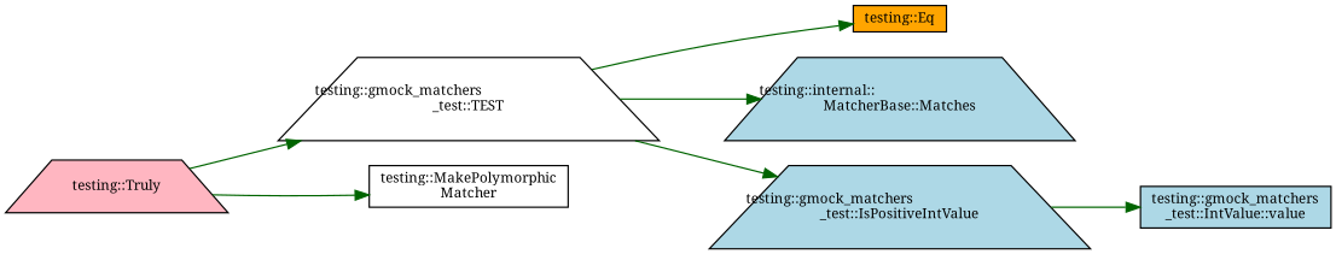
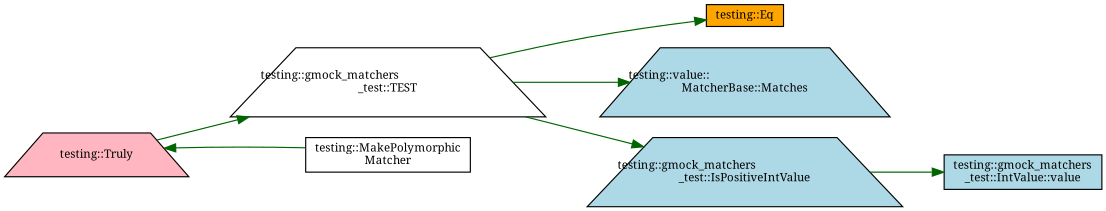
  digraph {
    fontname="Noto Serif"
    rankdir=LR
    node [color=black fillcolor=lightblue fontname="Noto Serif" fontsize=10 shape=trapezium style=filled]
    edge [color=darkgreen fontname="Noto Serif" fontsize=10 labelfontname=Helvetica labelfontsize=10 style=solid]
    n1 [fillcolor=white fontcolor=black height=0.2 label="testing::gmock_matchers\l_test::TEST" width=0.4]
    n2 [fillcolor=orange height=0.2 label="testing::Eq" shape=box width=0.4]
-   n3 [height=0.2 label="testing::internal::\lMatcherBase::Matches" width=0.4]
+   n3 [height=0.2 label="testing::value::\lMatcherBase::Matches" width=0.4]
    n4 [height=0.2 label="testing::gmock_matchers\l_test::IsPositiveIntValue" width=0.4]
    n5 [fillcolor=lightpink height=0.2 label="testing::Truly" width=0.4]
    n6 [fillcolor=white height=0.2 label="testing::MakePolymorphic\lMatcher" shape=box width=0.4]
    n7 [height=0.2 label="testing::gmock_matchers\l_test::IntValue::value" shape=box width=0.4]
    n1 -> n2
    n1 -> n3
    n1 -> n4
    n4 -> n7
    n5 -> n1
-   n5 -> n6
+   n6 -> n5
  }
